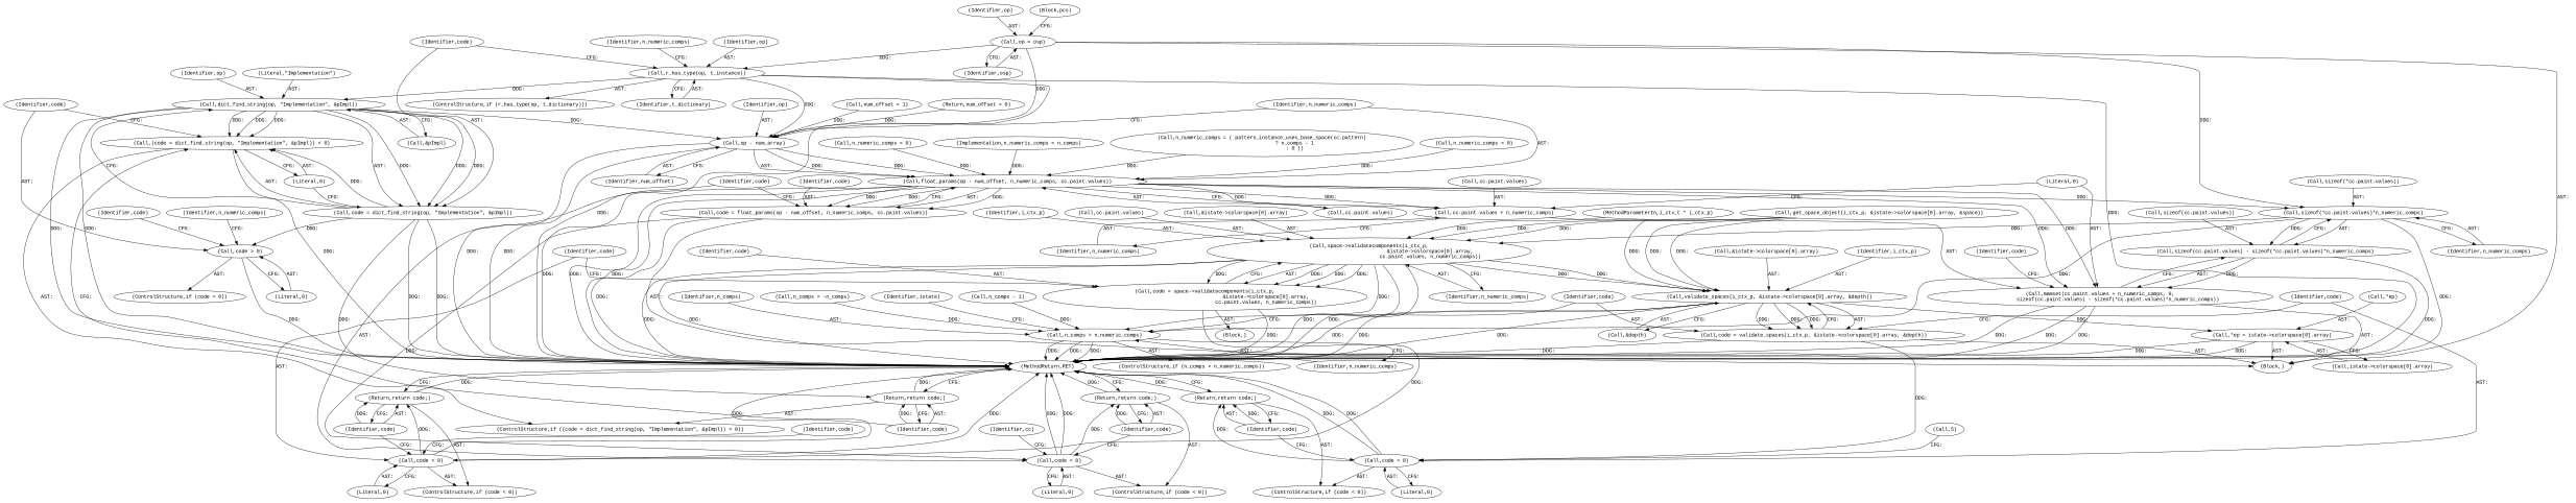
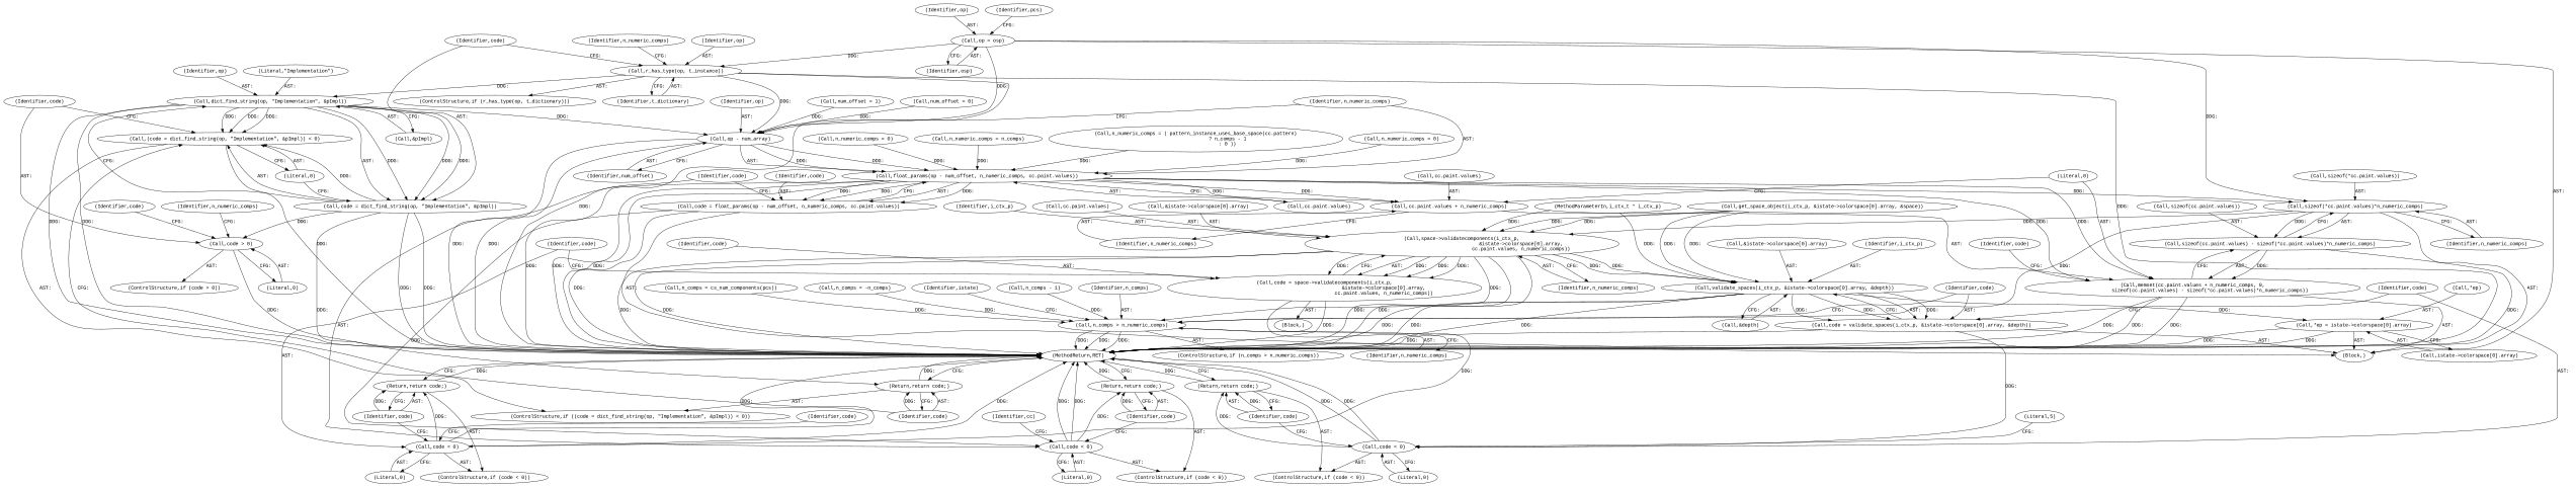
  digraph {
    fontname="Liberation Mono"
    node [fontname="Liberation Mono"]
    edge [fontname="Liberation Mono"]
    n1 [label="(Call,dict_find_string(op, \"Implementation\", &pImpl))"]
    n2 [label="(Call,(code = dict_find_string(op, \"Implementation\", &pImpl)) < 0)"]
    n3 [label="(Call,code = dict_find_string(op, \"Implementation\", &pImpl))"]
    n4 [label="(Call,op - num_array)"]
    n5 [label="(Call,&pImpl)"]
    n6 [label="(MethodReturn,RET)"]
    n7 [label="(ControlStructure,if ((code = dict_find_string(op, \"Implementation\", &pImpl)) < 0))"]
    n8 [label="(Literal,0)"]
    n9 [label="(Return,return code;)"]
    n10 [label="(Call,code > 0)"]
    n11 [label="(Call,float_params(op - num_offset, n_numeric_comps, cc.paint.values))"]
    n12 [label="(Identifier,num_offset)"]
    n13 [label="(Return,return code;)"]
    n14 [label="(Return,return code;)"]
    n15 [label="(Return,return code;)"]
    n16 [label="(Call,r_has_type(op, t_instance))"]
    n17 [label="(ControlStructure,if (r_has_type(op, t_dictionary)))"]
    n18 [label="(Identifier,t_dictionary)"]
    n19 [label="(Call,op = osp)"]
    n20 [label="(Identifier,osp)"]
    n21 [label="(Block,)"]
    n22 [label="(Call,sizeof(*cc.paint.values)*n_numeric_comps)"]
    n23 [label="(Identifier,code)"]
    n24 [label="(Literal,0)"]
    n25 [label="(ControlStructure,if (code > 0))"]
    n26 [label="(Call,code = float_params(op - num_offset, n_numeric_comps, cc.paint.values))"]
    n27 [label="(Call,memset(cc.paint.values + n_numeric_comps, 0,\n            sizeof(cc.paint.values) - sizeof(*cc.paint.values)*n_numeric_comps))"]
    n28 [label="(Call,cc.paint.values + n_numeric_comps)"]
    n29 [label="(Call,cc.paint.values)"]
    n30 [label="(Call,code < 0)"]
    n31 [label="(Call,sizeof(cc.paint.values) - sizeof(*cc.paint.values)*n_numeric_comps)"]
    n32 [label="(Identifier,n_numeric_comps)"]
    n33 [label="(Call,space->validatecomponents(i_ctx_p,\n                                         &istate->colorspace[0].array,\n                                         cc.paint.values, n_numeric_comps))"]
    n34 [label="(Call,n_comps > n_numeric_comps)"]
    n35 [label="(Identifier,n_numeric_comps)"]
    n36 [label="(Literal,0)"]
    n37 [label="(ControlStructure,if (code < 0))"]
    n38 [label="(Identifier,code)"]
    n39 [label="(Call,code = space->validatecomponents(i_ctx_p,\n                                         &istate->colorspace[0].array,\n                                         cc.paint.values, n_numeric_comps))"]
    n40 [label="(Call,validate_spaces(i_ctx_p, &istate->colorspace[0].array, &depth))"]
    n41 [label="(Identifier,n_numeric_comps)"]
    n42 [label="(ControlStructure,if (n_comps > n_numeric_comps))"]
    n43 [label="(Identifier,n_numeric_comps)"]
    n44 [label="(Call,code < 0)"]
    n45 [label="(Block,)"]
    n46 [label="(Call,code = validate_spaces(i_ctx_p, &istate->colorspace[0].array, &depth))"]
    n47 [label="(Call,*ep = istate->colorspace[0].array)"]
    n48 [label="(Call,&depth)"]
    n49 [label="(Literal,0)"]
    n50 [label="(ControlStructure,if (code < 0))"]
    n51 [label="(Identifier,code)"]
    n52 [label="(Call,code < 0)"]
    n53 [label="(Call,istate->colorspace[0].array)"]
    n54 [label="(ControlStructure,if (code < 0))"]
    n55 [label="(Literal,0)"]
    n56 [label="(Identifier,code)"]
    n57 [label="(Identifier,code)"]
    n58 [label="(Identifier,code)"]
+   n59 [label="(Call,n_comps = cs_num_components(pcs))"]
    n60 [label="(Call,num_offset = 1)"]
-   n61 [label="(Return,num_offset = 0)"]
+   n61 [label="(Call,num_offset = 0)"]
    n62 [label="(Identifier,n_numeric_comps)"]
    n63 [label="(Identifier,n_numeric_comps)"]
    n64 [label="(Identifier,i_ctx_p)"]
    n65 [label="(Identifier,op)"]
    n66 [label="(Call,sizeof(*cc.paint.values))"]
    n67 [label="(Identifier,code)"]
    n68 [label="(Call,n_numeric_comps = 0)"]
    n69 [label="(Literal,\"Implementation\")"]
-   n70 [label="(Call,5)"]
+   n70 [label="(Literal,5)"]
    n71 [label="(Identifier,code)"]
    n72 [label="(Call,&istate->colorspace[0].array)"]
    n73 [label="(Identifier,code)"]
    n74 [label="(Identifier,code)"]
    n75 [label="(Call,n_comps = -n_comps)"]
    n76 [label="(Identifier,cc)"]
    n77 [label="(Identifier,op)"]
    n78 [label="(MethodParameterIn,i_ctx_t * i_ctx_p)"]
    n79 [label="(Identifier,istate)"]
    n80 [label="(Identifier,code)"]
    n81 [label="(Identifier,code)"]
    n82 [label="(Call,cc.paint.values)"]
    n83 [label="(Literal,0)"]
    n84 [label="(Call,sizeof(cc.paint.values))"]
    n85 [label="(Identifier,code)"]
    n86 [label="(Identifier,code)"]
-   n87 [label="(Implementation,n_numeric_comps = n_comps)"]
+   n87 [label="(Call,n_numeric_comps = n_comps)"]
    n88 [label="(Call,cc.paint.values)"]
    n89 [label="(Identifier,n_numeric_comps)"]
    n90 [label="(Call,n_numeric_comps = ( pattern_instance_uses_base_space(cc.pattern)\n                      ? n_comps - 1\n                      : 0 ))"]
    n91 [label="(Identifier,code)"]
    n92 [label="(Call,*ep)"]
    n93 [label="(Call,n_comps - 1)"]
    n94 [label="(Identifier,i_ctx_p)"]
    n95 [label="(Call,n_numeric_comps = 0)"]
    n96 [label="(Identifier,op)"]
    n97 [label="(Call,&istate->colorspace[0].array)"]
    n98 [label="(Identifier,op)"]
    n99 [label="(Identifier,n_comps)"]
    n100 [label="(Call,get_space_object(i_ctx_p, &istate->colorspace[0].array, &space))"]
-   n101 [label="(Block,pcs)"]
+   n101 [label="(Identifier,pcs)"]
    n1 -> n2 [label="DDG: "]
    n1 -> n2 [label="DDG: "]
    n1 -> n2 [label="DDG: "]
    n1 -> n3 [label="AST: "]
    n1 -> n3 [label="DDG: "]
    n1 -> n3 [label="DDG: "]
    n1 -> n3 [label="DDG: "]
    n1 -> n4 [label="DDG: "]
    n1 -> n5 [label="CFG: "]
    n1 -> n6 [label="DDG: "]
    n1 -> n6 [label="DDG: "]
    n2 -> n6 [label="DDG: "]
    n2 -> n7 [label="AST: "]
    n2 -> n8 [label="CFG: "]
    n3 -> n1 [label="CFG: "]
    n3 -> n2 [label="AST: "]
    n3 -> n2 [label="DDG: "]
    n3 -> n6 [label="DDG: "]
    n3 -> n6 [label="DDG: "]
    n3 -> n9 [label="DDG: "]
    n3 -> n10 [label="DDG: "]
    n4 -> n6 [label="DDG: "]
    n4 -> n6 [label="DDG: "]
    n4 -> n11 [label="AST: "]
    n4 -> n11 [label="DDG: "]
    n4 -> n11 [label="DDG: "]
    n4 -> n12 [label="CFG: "]
    n5 -> n1 [label="AST: "]
    n6 -> n9 [label="CFG: "]
    n6 -> n13 [label="CFG: "]
    n6 -> n14 [label="CFG: "]
    n6 -> n15 [label="CFG: "]
    n8 -> n2 [label="AST: "]
    n8 -> n3 [label="CFG: "]
    n9 -> n6 [label="DDG: "]
    n9 -> n7 [label="AST: "]
    n9 -> n23 [label="CFG: "]
    n10 -> n6 [label="DDG: "]
    n10 -> n24 [label="CFG: "]
    n10 -> n25 [label="AST: "]
    n11 -> n6 [label="DDG: "]
    n11 -> n6 [label="DDG: "]
    n11 -> n6 [label="DDG: "]
    n11 -> n22 [label="DDG: "]
    n11 -> n26 [label="AST: "]
    n11 -> n26 [label="DDG: "]
    n11 -> n26 [label="DDG: "]
    n11 -> n26 [label="DDG: "]
    n11 -> n27 [label="DDG: "]
    n11 -> n27 [label="DDG: "]
    n11 -> n28 [label="DDG: "]
    n11 -> n28 [label="DDG: "]
    n11 -> n29 [label="CFG: "]
    n12 -> n4 [label="AST: "]
    n13 -> n6 [label="DDG: "]
    n13 -> n37 [label="AST: "]
    n13 -> n38 [label="CFG: "]
    n14 -> n6 [label="DDG: "]
    n14 -> n50 [label="AST: "]
    n14 -> n51 [label="CFG: "]
    n15 -> n6 [label="DDG: "]
    n15 -> n54 [label="AST: "]
    n15 -> n56 [label="CFG: "]
    n16 -> n1 [label="DDG: "]
    n16 -> n4 [label="DDG: "]
    n16 -> n6 [label="DDG: "]
    n16 -> n6 [label="DDG: "]
    n16 -> n17 [label="AST: "]
    n16 -> n18 [label="CFG: "]
    n18 -> n16 [label="AST: "]
    n19 -> n4 [label="DDG: "]
    n19 -> n16 [label="DDG: "]
    n19 -> n20 [label="CFG: "]
    n19 -> n21 [label="AST: "]
    n19 -> n22 [label="DDG: "]
    n20 -> n19 [label="AST: "]
-   n22 -> n6 [label="DDG: "]
+   n22 -> n6 [label="AST: "]
    n22 -> n31 [label="AST: "]
    n22 -> n31 [label="DDG: "]
    n22 -> n33 [label="DDG: "]
    n22 -> n34 [label="DDG: "]
    n22 -> n35 [label="CFG: "]
    n23 -> n2 [label="CFG: "]
    n23 -> n9 [label="AST: "]
    n23 -> n9 [label="DDG: "]
    n24 -> n10 [label="AST: "]
    n26 -> n6 [label="DDG: "]
    n26 -> n11 [label="CFG: "]
    n26 -> n21 [label="AST: "]
    n26 -> n30 [label="DDG: "]
    n27 -> n6 [label="DDG: "]
    n27 -> n6 [label="DDG: "]
    n27 -> n6 [label="DDG: "]
    n27 -> n21 [label="AST: "]
    n27 -> n31 [label="CFG: "]
    n28 -> n27 [label="AST: "]
    n28 -> n32 [label="CFG: "]
    n29 -> n11 [label="AST: "]
    n30 -> n6 [label="DDG: "]
    n30 -> n6 [label="DDG: "]
    n30 -> n13 [label="DDG: "]
    n30 -> n36 [label="CFG: "]
    n30 -> n37 [label="AST: "]
    n31 -> n6 [label="DDG: "]
    n31 -> n22 [label="CFG: "]
    n31 -> n27 [label="AST: "]
    n31 -> n27 [label="DDG: "]
    n32 -> n28 [label="AST: "]
    n33 -> n6 [label="DDG: "]
    n33 -> n6 [label="DDG: "]
    n33 -> n6 [label="DDG: "]
    n33 -> n6 [label="DDG: "]
    n33 -> n34 [label="DDG: "]
    n33 -> n39 [label="AST: "]
    n33 -> n39 [label="DDG: "]
    n33 -> n39 [label="DDG: "]
    n33 -> n39 [label="DDG: "]
    n33 -> n39 [label="DDG: "]
    n33 -> n40 [label="DDG: "]
    n33 -> n40 [label="DDG: "]
    n33 -> n41 [label="CFG: "]
    n34 -> n6 [label="DDG: "]
    n34 -> n6 [label="DDG: "]
    n34 -> n6 [label="DDG: "]
    n34 -> n42 [label="AST: "]
    n34 -> n43 [label="CFG: "]
    n35 -> n22 [label="AST: "]
    n36 -> n30 [label="AST: "]
    n38 -> n13 [label="AST: "]
    n38 -> n13 [label="DDG: "]
    n38 -> n30 [label="CFG: "]
    n39 -> n6 [label="DDG: "]
    n39 -> n33 [label="CFG: "]
    n39 -> n44 [label="DDG: "]
    n39 -> n45 [label="AST: "]
    n40 -> n6 [label="DDG: "]
    n40 -> n6 [label="DDG: "]
    n40 -> n6 [label="DDG: "]
    n40 -> n46 [label="AST: "]
    n40 -> n46 [label="DDG: "]
    n40 -> n46 [label="DDG: "]
    n40 -> n46 [label="DDG: "]
    n40 -> n47 [label="DDG: "]
    n40 -> n48 [label="CFG: "]
    n41 -> n33 [label="AST: "]
    n43 -> n34 [label="AST: "]
    n44 -> n6 [label="DDG: "]
    n44 -> n6 [label="DDG: "]
    n44 -> n14 [label="DDG: "]
    n44 -> n49 [label="CFG: "]
    n44 -> n50 [label="AST: "]
    n46 -> n6 [label="DDG: "]
    n46 -> n21 [label="AST: "]
    n46 -> n40 [label="CFG: "]
    n46 -> n52 [label="DDG: "]
    n47 -> n6 [label="DDG: "]
    n47 -> n6 [label="DDG: "]
    n47 -> n21 [label="AST: "]
    n47 -> n53 [label="CFG: "]
    n48 -> n40 [label="AST: "]
    n49 -> n44 [label="AST: "]
    n51 -> n14 [label="AST: "]
    n51 -> n14 [label="DDG: "]
    n51 -> n44 [label="CFG: "]
    n52 -> n6 [label="DDG: "]
    n52 -> n6 [label="DDG: "]
    n52 -> n15 [label="DDG: "]
    n52 -> n54 [label="AST: "]
    n52 -> n55 [label="CFG: "]
    n53 -> n47 [label="AST: "]
    n55 -> n52 [label="AST: "]
    n56 -> n15 [label="AST: "]
    n56 -> n15 [label="DDG: "]
    n56 -> n52 [label="CFG: "]
    n57 -> n34 [label="CFG: "]
    n57 -> n46 [label="AST: "]
    n58 -> n26 [label="CFG: "]
    n58 -> n30 [label="AST: "]
+   n59 -> n34 [label="DDG: "]
    n60 -> n4 [label="DDG: "]
    n61 -> n4 [label="DDG: "]
    n62 -> n16 [label="CFG: "]
    n63 -> n4 [label="CFG: "]
    n63 -> n11 [label="AST: "]
    n64 -> n33 [label="AST: "]
    n65 -> n16 [label="AST: "]
    n66 -> n22 [label="AST: "]
    n67 -> n27 [label="CFG: "]
    n68 -> n11 [label="DDG: "]
    n69 -> n1 [label="AST: "]
    n70 -> n52 [label="CFG: "]
    n71 -> n10 [label="CFG: "]
    n72 -> n40 [label="AST: "]
    n73 -> n2 [label="CFG: "]
    n73 -> n10 [label="AST: "]
    n74 -> n39 [label="CFG: "]
    n74 -> n44 [label="AST: "]
    n75 -> n34 [label="DDG: "]
    n76 -> n30 [label="CFG: "]
    n77 -> n4 [label="AST: "]
    n78 -> n33 [label="DDG: "]
    n78 -> n40 [label="DDG: "]
    n79 -> n34 [label="CFG: "]
    n80 -> n46 [label="CFG: "]
    n80 -> n52 [label="AST: "]
    n81 -> n44 [label="CFG: "]
    n82 -> n28 [label="AST: "]
    n83 -> n27 [label="AST: "]
    n83 -> n28 [label="CFG: "]
    n84 -> n31 [label="AST: "]
    n85 -> n3 [label="AST: "]
    n85 -> n16 [label="CFG: "]
    n86 -> n26 [label="AST: "]
    n87 -> n11 [label="DDG: "]
    n88 -> n33 [label="AST: "]
    n89 -> n10 [label="CFG: "]
    n90 -> n11 [label="DDG: "]
    n91 -> n39 [label="AST: "]
    n92 -> n47 [label="AST: "]
    n93 -> n34 [label="DDG: "]
    n94 -> n40 [label="AST: "]
    n95 -> n11 [label="DDG: "]
    n96 -> n19 [label="AST: "]
    n97 -> n33 [label="AST: "]
    n98 -> n1 [label="AST: "]
    n99 -> n34 [label="AST: "]
    n100 -> n33 [label="DDG: "]
    n100 -> n33 [label="DDG: "]
    n100 -> n40 [label="DDG: "]
    n100 -> n40 [label="DDG: "]
    n101 -> n19 [label="CFG: "]
  }
